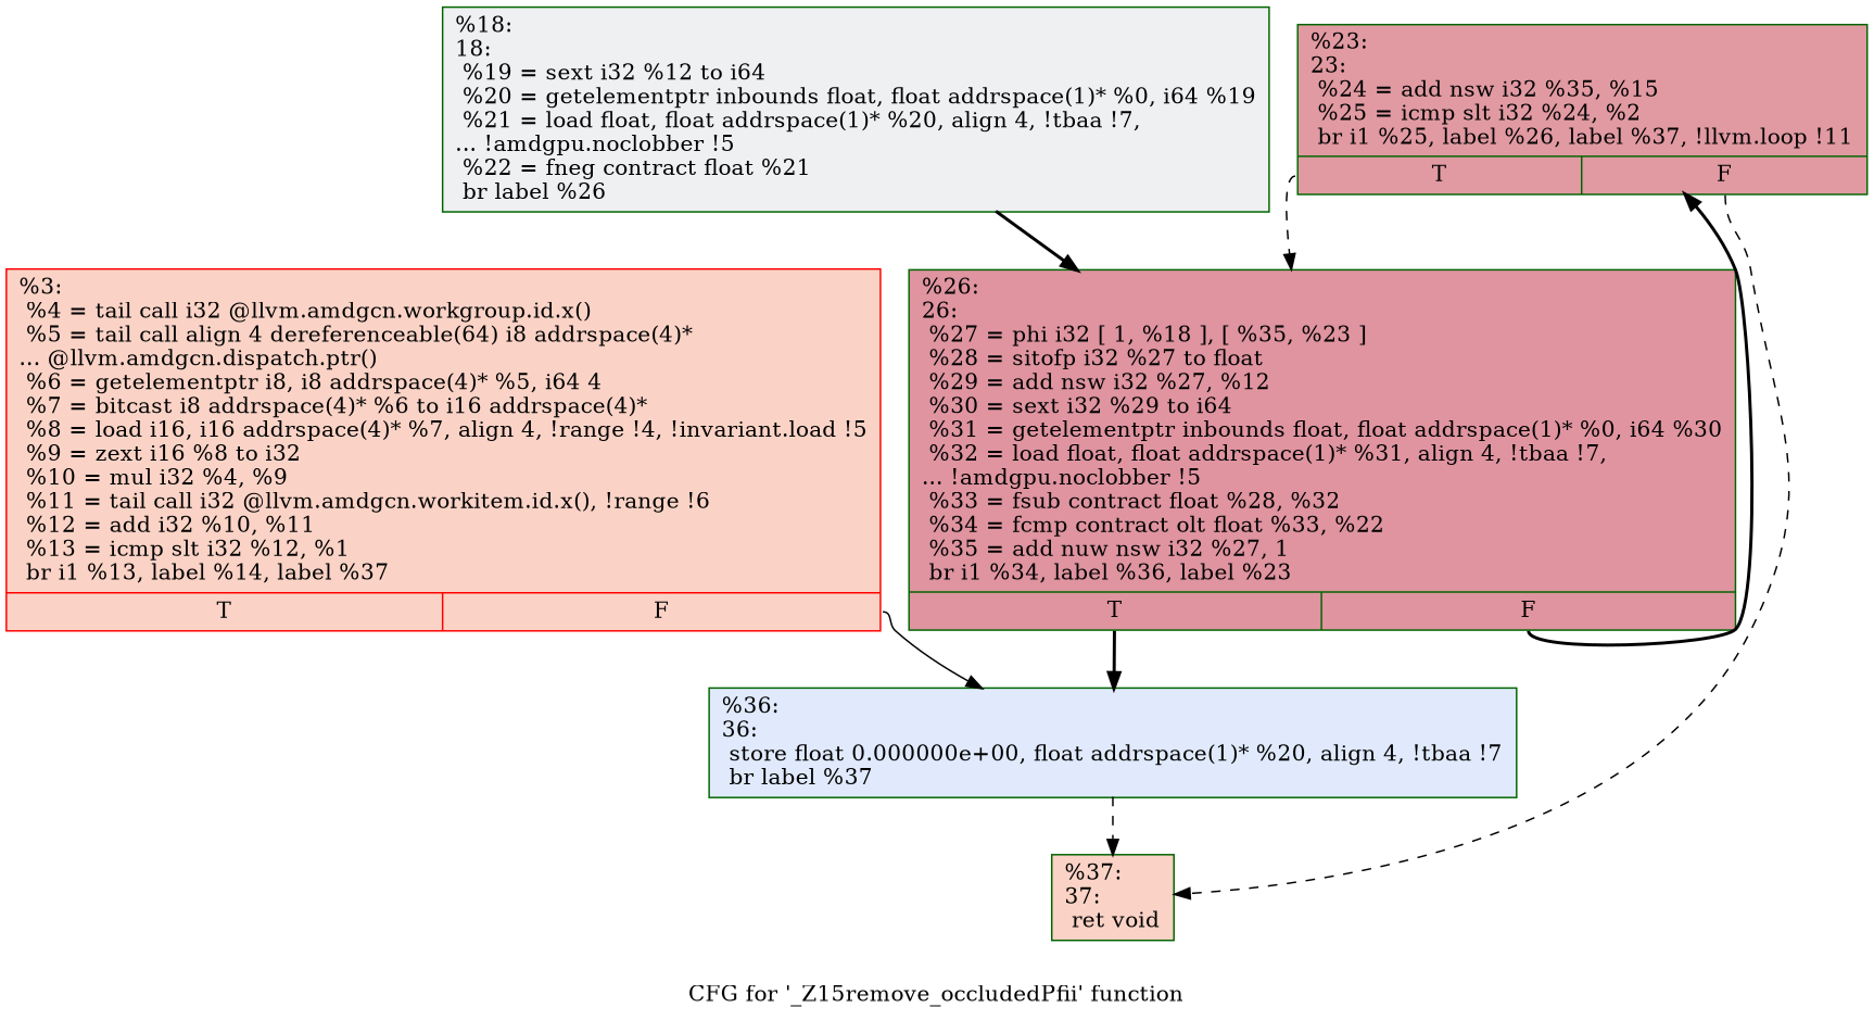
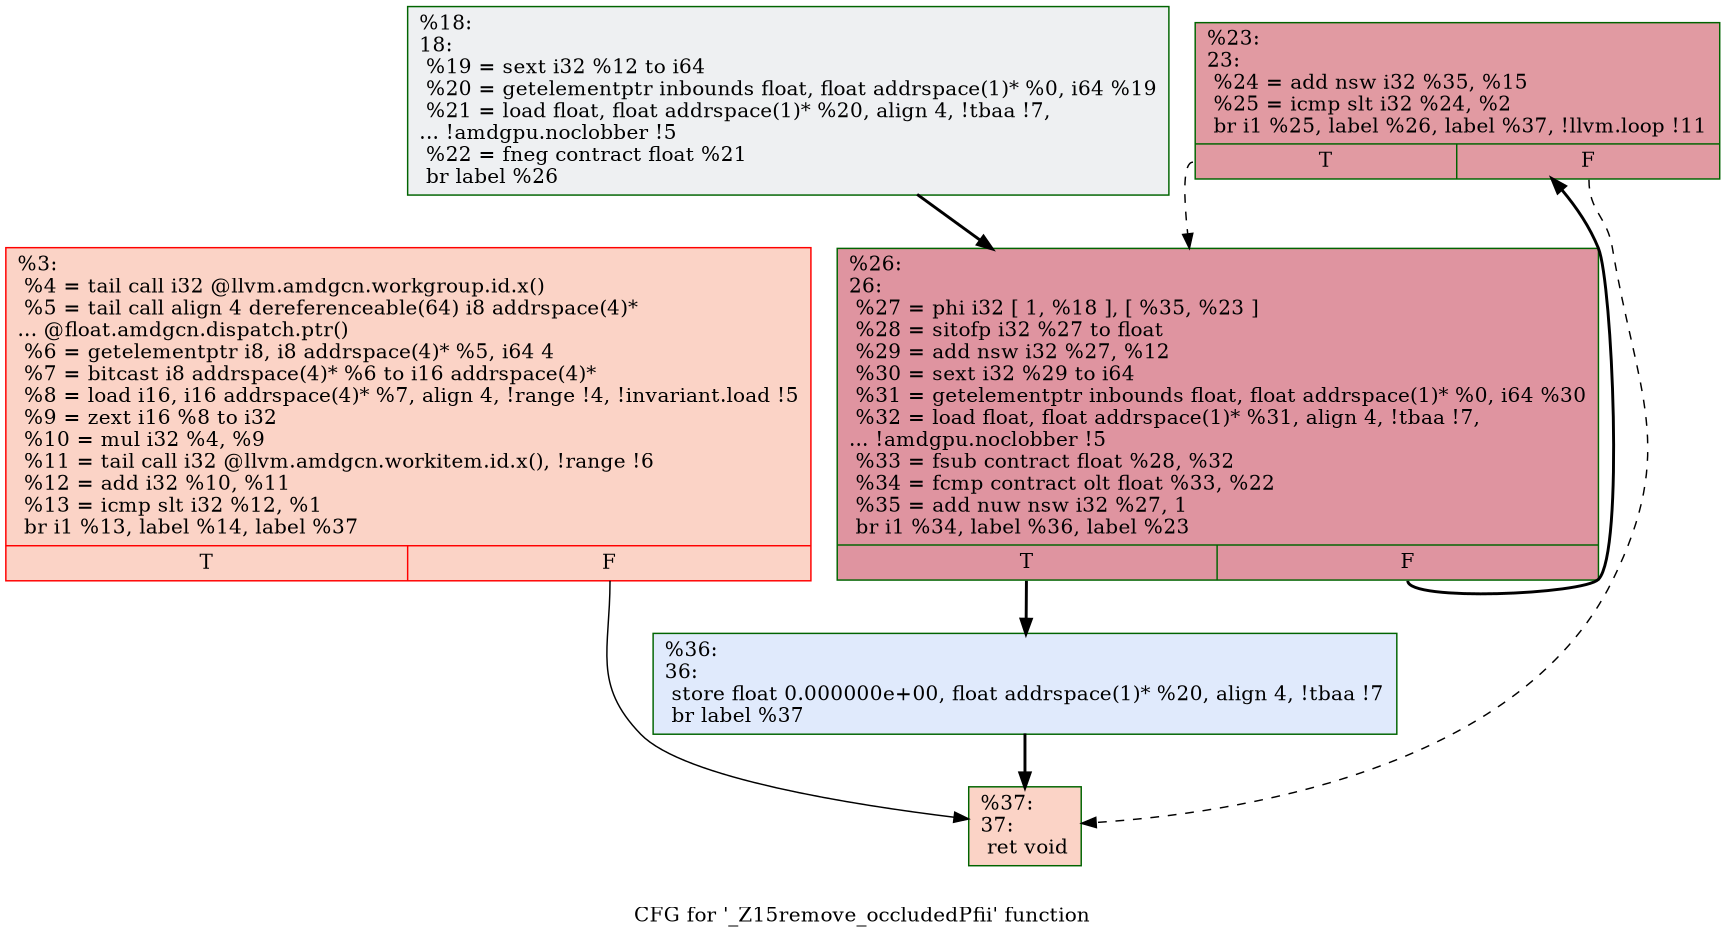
  digraph {
    label="CFG for '_Z15remove_occludedPfii' function"
    node [color=darkgreen fillcolor="#f59c7d70" shape=record style=filled]
    edge [style=bold tailport=s0]
-   n1 [color=red label="{%3:\l  %4 = tail call i32 @llvm.amdgcn.workgroup.id.x()\l  %5 = tail call align 4 dereferenceable(64) i8 addrspace(4)*\l... @llvm.amdgcn.dispatch.ptr()\l  %6 = getelementptr i8, i8 addrspace(4)* %5, i64 4\l  %7 = bitcast i8 addrspace(4)* %6 to i16 addrspace(4)*\l  %8 = load i16, i16 addrspace(4)* %7, align 4, !range !4, !invariant.load !5\l  %9 = zext i16 %8 to i32\l  %10 = mul i32 %4, %9\l  %11 = tail call i32 @llvm.amdgcn.workitem.id.x(), !range !6\l  %12 = add i32 %10, %11\l  %13 = icmp slt i32 %12, %1\l  br i1 %13, label %14, label %37\l|{<s0>T|<s1>F}}"]
+   n1 [color=red label="{%3:\l  %4 = tail call i32 @llvm.amdgcn.workgroup.id.x()\l  %5 = tail call align 4 dereferenceable(64) i8 addrspace(4)*\l... @float.amdgcn.dispatch.ptr()\l  %6 = getelementptr i8, i8 addrspace(4)* %5, i64 4\l  %7 = bitcast i8 addrspace(4)* %6 to i16 addrspace(4)*\l  %8 = load i16, i16 addrspace(4)* %7, align 4, !range !4, !invariant.load !5\l  %9 = zext i16 %8 to i32\l  %10 = mul i32 %4, %9\l  %11 = tail call i32 @llvm.amdgcn.workitem.id.x(), !range !6\l  %12 = add i32 %10, %11\l  %13 = icmp slt i32 %12, %1\l  br i1 %13, label %14, label %37\l|{<s0>T|<s1>F}}"]
    n2 [label="{%37:\l37:                                               \l  ret void\l}"]
    n3 [fillcolor="#d9dce170" label="{%18:\l18:                                               \l  %19 = sext i32 %12 to i64\l  %20 = getelementptr inbounds float, float addrspace(1)* %0, i64 %19\l  %21 = load float, float addrspace(1)* %20, align 4, !tbaa !7,\l... !amdgpu.noclobber !5\l  %22 = fneg contract float %21\l  br label %26\l}"]
    n4 [fillcolor="#b70d2870" label="{%26:\l26:                                               \l  %27 = phi i32 [ 1, %18 ], [ %35, %23 ]\l  %28 = sitofp i32 %27 to float\l  %29 = add nsw i32 %27, %12\l  %30 = sext i32 %29 to i64\l  %31 = getelementptr inbounds float, float addrspace(1)* %0, i64 %30\l  %32 = load float, float addrspace(1)* %31, align 4, !tbaa !7,\l... !amdgpu.noclobber !5\l  %33 = fsub contract float %28, %32\l  %34 = fcmp contract olt float %33, %22\l  %35 = add nuw nsw i32 %27, 1\l  br i1 %34, label %36, label %23\l|{<s0>T|<s1>F}}"]
    n5 [fillcolor="#bb1b2c70" label="{%23:\l23:                                               \l  %24 = add nsw i32 %35, %15\l  %25 = icmp slt i32 %24, %2\l  br i1 %25, label %26, label %37, !llvm.loop !11\l|{<s0>T|<s1>F}}"]
    n6 [fillcolor="#b9d0f970" label="{%36:\l36:                                               \l  store float 0.000000e+00, float addrspace(1)* %20, align 4, !tbaa !7\l  br label %37\l}"]
-   n1 -> n6 [style=solid tailport=s1]
+   n1 -> n2 [style=solid tailport=s1]
    n3 -> n4
    n4 -> n5 [tailport=s1]
    n4 -> n6
    n5 -> n2 [style=dashed tailport=s1]
    n5 -> n4 [style=dashed]
-   n6 -> n2 [style=dashed]
+   n6 -> n2
  }
